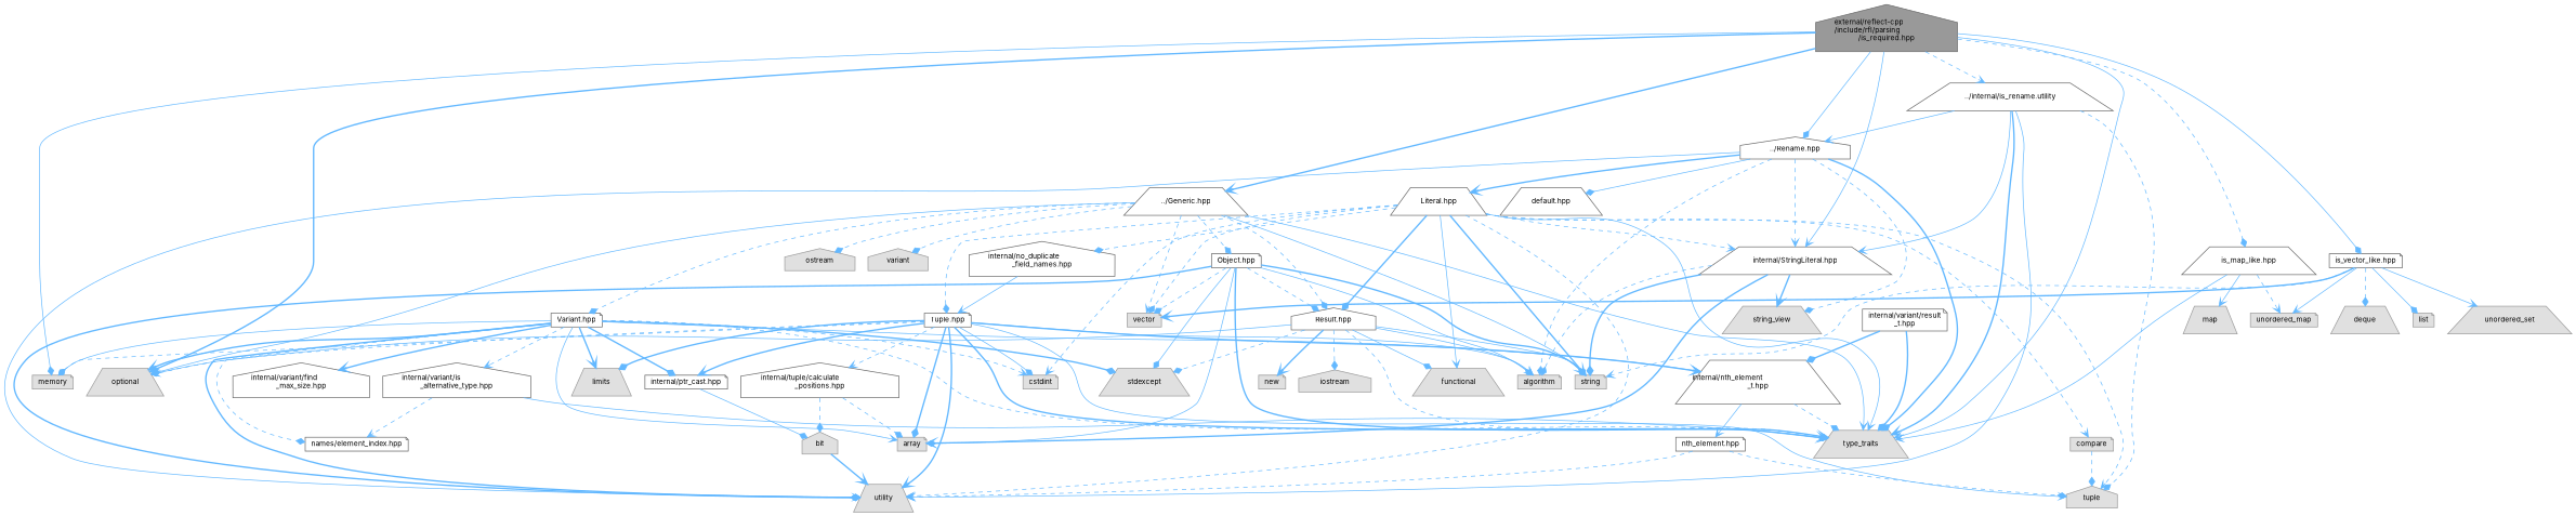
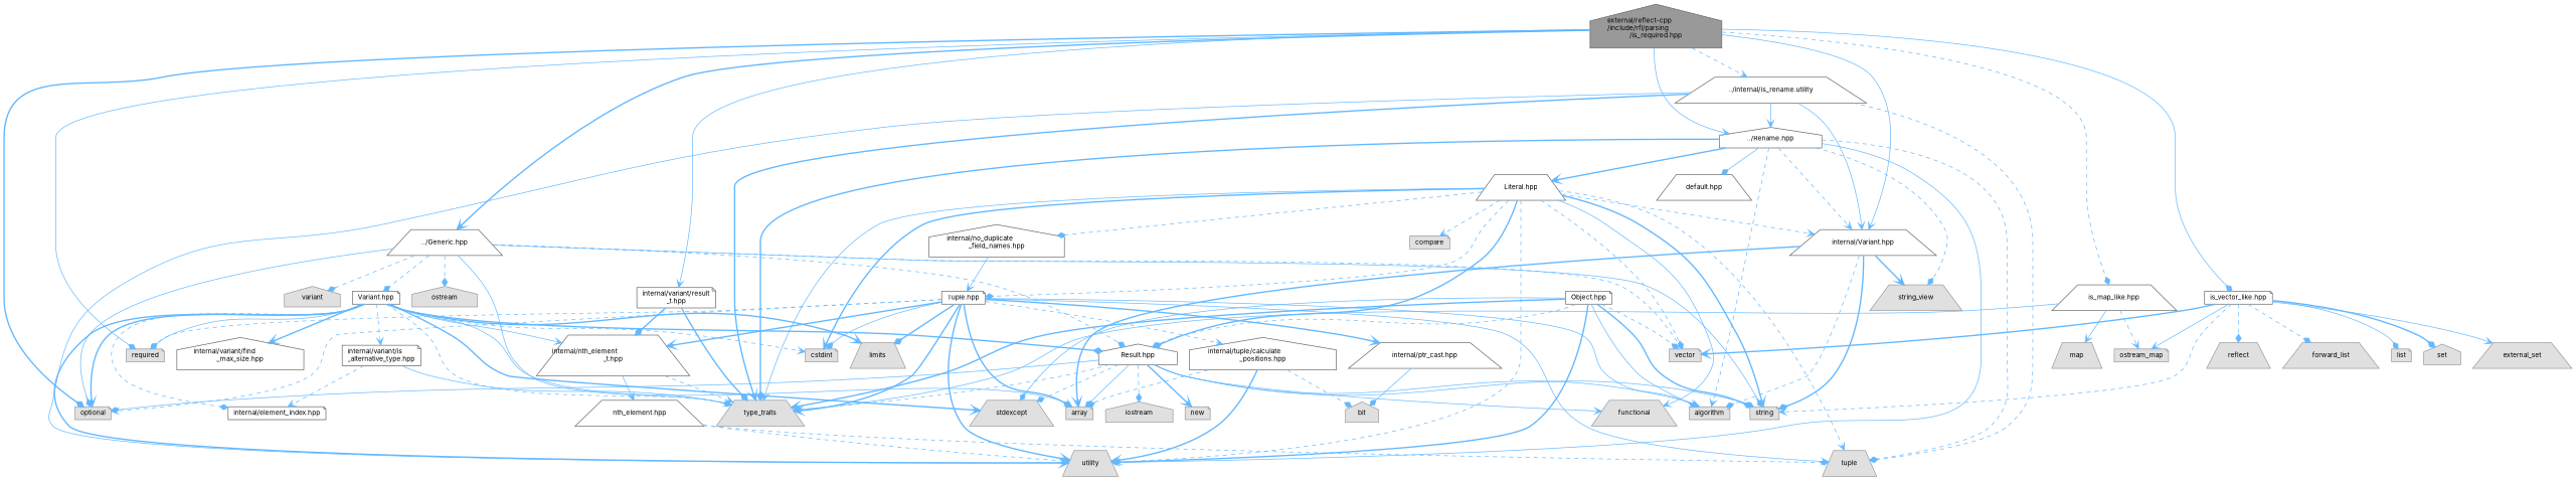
  digraph {
    fontname=Inter
    node [color=grey60 fillcolor="#E0E0E0" fontname=Inter fontsize=10 shape=note style=filled]
    edge [arrowhead=diamond color=steelblue1 fontname=Inter fontsize=10 labelfontname=Helvetica labelfontsize=10 style=dashed]
    n1 [color=gray40 fillcolor=grey60 fontcolor=black height=0.2 label="external/reflect-cpp\l/include/rfl/parsing\l/is_required.hpp" shape=house width=0.4]
-   n2 [height=0.2 label=memory width=0.4]
-   n3 [height=0.2 label=optional shape=trapezium width=0.4]
+   n2 [height=0.2 label=required width=0.4]
+   n3 [height=0.2 label=optional width=0.4]
    n4 [height=0.2 label=type_traits shape=trapezium width=0.4]
    n5 [color=grey40 fillcolor=white height=0.2 label="../Generic.hpp" shape=trapezium width=0.4]
    n6 [color=grey40 fillcolor=white height=0.2 label="../Rename.hpp" shape=house width=0.4]
-   n7 [color=grey40 fillcolor=white height=0.2 label="internal/StringLiteral.hpp" shape=trapezium width=0.4]
+   n7 [color=grey40 fillcolor=white height=0.2 label="internal/Variant.hpp" shape=trapezium width=0.4]
    n8 [color=grey40 fillcolor=white height=0.2 label="../internal/is_rename.utility" shape=trapezium width=0.4]
    n9 [color=grey40 fillcolor=white height=0.2 label="is_map_like.hpp" shape=trapezium width=0.4]
    n10 [color=grey40 fillcolor=white height=0.2 label="is_vector_like.hpp" width=0.4]
    n11 [height=0.2 label=ostream shape=house width=0.4]
    n12 [height=0.2 label=string width=0.4]
    n13 [height=0.2 label=variant shape=house width=0.4]
    n14 [height=0.2 label=vector width=0.4]
    n15 [color=grey40 fillcolor=white height=0.2 label="Object.hpp" width=0.4]
    n16 [color=grey40 fillcolor=white height=0.2 label="Result.hpp" shape=house width=0.4]
    n17 [color=grey40 fillcolor=white height=0.2 label="Variant.hpp" width=0.4]
    n18 [height=0.2 label=algorithm width=0.4]
    n19 [height=0.2 label=utility shape=trapezium width=0.4]
-   n20 [height=0.2 label=tuple shape=house width=0.4]
+   n20 [height=0.2 label=tuple shape=trapezium width=0.4]
    n21 [height=0.2 label=string_view shape=trapezium width=0.4]
    n22 [color=grey40 fillcolor=white height=0.2 label="Literal.hpp" shape=trapezium width=0.4]
    n23 [color=grey40 fillcolor=white height=0.2 label="default.hpp" shape=trapezium width=0.4]
    n24 [height=0.2 label=array width=0.4]
    n25 [height=0.2 label=map shape=trapezium width=0.4]
-   n26 [height=0.2 label=unordered_map width=0.4]
-   n27 [height=0.2 label=deque shape=trapezium width=0.4]
+   n26 [height=0.2 label=ostream_map width=0.4]
+   n27 [height=0.2 label=reflect shape=trapezium width=0.4]
+   n28 [height=0.2 label=forward_list shape=trapezium width=0.4]
    n29 [height=0.2 label=list width=0.4]
-   n31 [height=0.2 label=unordered_set shape=trapezium width=0.4]
+   n30 [height=0.2 label=set shape=house width=0.4]
+   n31 [height=0.2 label=external_set shape=trapezium width=0.4]
    n32 [height=0.2 label=stdexcept shape=trapezium width=0.4]
    n33 [height=0.2 label=functional shape=trapezium width=0.4]
    n34 [height=0.2 label=iostream shape=house width=0.4]
    n35 [height=0.2 label=new width=0.4]
    n36 [height=0.2 label=cstdint width=0.4]
    n37 [height=0.2 label=limits shape=trapezium width=0.4]
-   n38 [color=grey40 fillcolor=white height=0.2 label="names/element_index.hpp" width=0.4]
+   n38 [color=grey40 fillcolor=white height=0.2 label="internal/element_index.hpp" width=0.4]
    n39 [color=grey40 fillcolor=white height=0.2 label="internal/nth_element\l_t.hpp" shape=trapezium width=0.4]
    n40 [color=grey40 fillcolor=white height=0.2 label="internal/variant/find\l_max_size.hpp" shape=house width=0.4]
-   n41 [color=grey40 fillcolor=white height=0.2 label="internal/variant/is\l_alternative_type.hpp" shape=house width=0.4]
-   n42 [color=grey40 fillcolor=white height=0.2 label="internal/ptr_cast.hpp" width=0.4]
-   n43 [color=grey40 fillcolor=white height=0.2 label="nth_element.hpp" width=0.4]
+   n41 [color=grey40 fillcolor=white height=0.2 label="internal/variant/is\l_alternative_type.hpp" width=0.4]
+   n42 [color=grey40 fillcolor=white height=0.2 label="internal/ptr_cast.hpp" shape=trapezium width=0.4]
+   n43 [color=grey40 fillcolor=white height=0.2 label="nth_element.hpp" shape=trapezium width=0.4]
    n44 [color=grey40 fillcolor=white height=0.2 label="internal/variant/result\l_t.hpp" width=0.4]
    n45 [height=0.2 label=bit shape=house width=0.4]
    n46 [height=0.2 label=compare width=0.4]
    n47 [color=grey40 fillcolor=white height=0.2 label="Tuple.hpp" width=0.4]
    n48 [color=grey40 fillcolor=white height=0.2 label="internal/no_duplicate\l_field_names.hpp" shape=house width=0.4]
    n49 [color=grey40 fillcolor=white height=0.2 label="internal/tuple/calculate\l_positions.hpp" shape=house width=0.4]
    n1 -> n2 [style=solid]
    n1 -> n3 [style=bold]
-   n1 -> n4 [arrowhead=vee style=solid]
+   n1 -> n44 [arrowhead=vee style=solid]
    n1 -> n5 [arrowhead=vee style=bold]
-   n1 -> n6 [style=solid]
+   n1 -> n6 [arrowhead=vee style=solid]
    n1 -> n7 [arrowhead=vee style=solid]
    n1 -> n8 [arrowhead=vee]
    n1 -> n9
    n1 -> n10 [style=solid]
    n5 -> n3 [style=solid]
    n5 -> n4 [arrowhead=vee style=solid]
    n5 -> n11
    n5 -> n12 [style=solid]
    n5 -> n13
    n5 -> n14 [arrowhead=vee]
-   n5 -> n15
    n5 -> n16
    n5 -> n17
    n6 -> n4 [style=bold]
    n6 -> n7 [arrowhead=vee]
-   n6 -> n18
+   n6 -> n18 [arrowhead=vee]
    n6 -> n19 [arrowhead=vee style=solid]
-   n46 -> n20
+   n6 -> n20
    n6 -> n21
    n6 -> n22 [arrowhead=vee style=bold]
    n6 -> n23 [style=solid]
    n7 -> n12 [style=bold]
    n7 -> n18
    n7 -> n21 [arrowhead=vee style=bold]
    n7 -> n24 [arrowhead=vee style=bold]
    n8 -> n4 [arrowhead=vee style=bold]
    n8 -> n6 [arrowhead=vee style=solid]
    n8 -> n7 [arrowhead=vee style=solid]
    n8 -> n19 [arrowhead=vee style=solid]
    n8 -> n20
    n9 -> n4 [arrowhead=vee style=solid]
    n9 -> n25 [arrowhead=vee style=solid]
    n9 -> n26 [arrowhead=vee]
    n10 -> n12 [arrowhead=vee]
    n10 -> n14 [arrowhead=vee style=bold]
    n10 -> n26 [arrowhead=vee style=solid]
    n10 -> n27
+   n10 -> n28
    n10 -> n29 [style=solid]
+   n10 -> n30 [style=bold]
    n10 -> n31 [arrowhead=vee style=solid]
    n15 -> n4 [arrowhead=vee style=bold]
    n15 -> n12 [style=bold]
    n15 -> n14
    n15 -> n16
    n15 -> n18 [style=solid]
    n15 -> n19 [style=bold]
    n15 -> n32 [style=solid]
    n16 -> n3 [style=solid]
    n16 -> n4
    n16 -> n12 [style=solid]
    n16 -> n18 [arrowhead=vee style=solid]
-   n15 -> n24 [style=solid]
+   n16 -> n24 [style=solid]
    n16 -> n32
-   n16 -> n33 [style=solid]
+   n16 -> n33 [arrowhead=vee style=solid]
    n16 -> n34
    n16 -> n35 [arrowhead=vee style=bold]
    n17 -> n2 [style=solid]
    n17 -> n3 [arrowhead=vee style=bold]
    n17 -> n4
-   n17 -> n19 [style=bold]
+   n17 -> n19 [arrowhead=vee style=bold]
    n17 -> n24 [arrowhead=vee style=solid]
-   n17 -> n32 [style=bold]
+   n17 -> n32 [arrowhead=vee style=bold]
    n17 -> n36 [arrowhead=vee]
    n17 -> n37 [arrowhead=vee style=bold]
    n17 -> n38
    n17 -> n39 [arrowhead=vee style=solid]
    n17 -> n40 [arrowhead=vee style=bold]
    n17 -> n41 [arrowhead=vee]
-   n17 -> n42 [style=bold]
+   n17 -> n16 [style=bold]
    n22 -> n4 [arrowhead=vee style=solid]
    n22 -> n7 [arrowhead=vee]
    n22 -> n12 [arrowhead=vee style=bold]
    n22 -> n14
    n22 -> n16 [style=bold]
    n22 -> n19 [arrowhead=vee]
    n22 -> n20 [arrowhead=vee]
    n22 -> n33 [arrowhead=vee style=solid]
-   n22 -> n36 [arrowhead=vee]
+   n22 -> n36 [arrowhead=vee style=bold]
    n22 -> n46 [arrowhead=vee]
    n22 -> n47
    n22 -> n48
-   n39 -> n4
+   n39 -> n4 [arrowhead=vee]
    n39 -> n43 [arrowhead=vee style=solid]
    n41 -> n4 [style=solid]
    n41 -> n38 [arrowhead=vee]
    n42 -> n45 [style=solid]
    n43 -> n19 [arrowhead=vee]
    n43 -> n20
    n44 -> n4 [style=bold]
    n44 -> n39 [style=bold]
    n47 -> n2
    n47 -> n3 [arrowhead=vee]
    n47 -> n4 [arrowhead=vee style=bold]
    n47 -> n18 [arrowhead=vee style=solid]
    n47 -> n19 [arrowhead=vee style=bold]
    n47 -> n20 [arrowhead=vee style=solid]
    n47 -> n24 [style=bold]
    n47 -> n36 [style=solid]
    n47 -> n37 [style=bold]
    n47 -> n39 [arrowhead=vee style=bold]
    n47 -> n42 [arrowhead=vee style=bold]
    n47 -> n49 [arrowhead=vee]
    n48 -> n47 [arrowhead=vee style=solid]
-   n45 -> n19 [arrowhead=vee style=bold]
+   n49 -> n19 [arrowhead=vee style=bold]
    n49 -> n24
    n49 -> n45
  }
